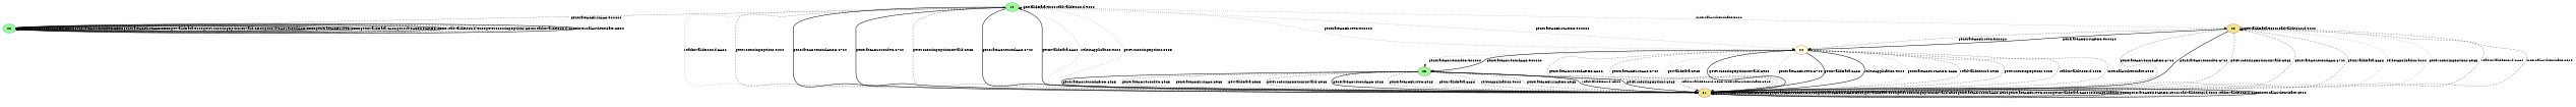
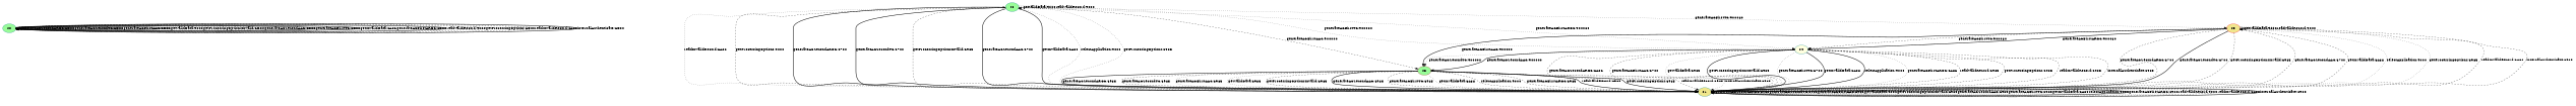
  digraph {
    node [color=teal fillcolor=palegreen style=filled]
    edge [style=dotted]
    n1 [label=s0]
-   n2 [color=brown fillcolor=khaki label=s1]
+   n2 [fillcolor=khaki label=s1]
    n3 [label=s8]
    n4 [color=brown label=s3]
-   n5 [color=brown fillcolor=lightyellow label=s4]
+   n5 [fillcolor=lightyellow label=s4]
    n6 [color=red fillcolor=khaki label=s5]
    n1 -> n1 [label="generateACSecondARQC/6D00"]
    n1 -> n1 [label="generateACSecondTC/6D00" style=bold]
    n1 -> n1 [label="generateACFirstAAC/6D00" style=bold]
    n1 -> n1 [label="getValidData/9000" style=bold]
    n1 -> n1 [label="getProcessingOptionsInvalid/6D00"]
    n1 -> n1 [label="generateACSecondAAC/6D00" style=dashed]
    n1 -> n1 [label="generateACFirstTC/6D00" style=bold]
    n1 -> n1 [label="getInvalidData/6A86" style=bold]
    n1 -> n1 [label="generateACFirstARQC/6D00"]
    n1 -> n1 [label="readValidRecord/9000" style=bold]
    n1 -> n1 [label="getProcessingOptions/6D00" style=dashed]
    n1 -> n1 [label="readInvalidRecord/6A82" style=dashed]
    n1 -> n1 [label="internalAuthenticate/6D00" style=bold]
    n2 -> n2 [label="generateACSecondARQC/6985" style=bold]
    n2 -> n2 [label="generateACSecondTC/6985" style=dashed]
    n2 -> n2 [label="generateACFirstAAC/6985"]
    n2 -> n2 [label="getValidData/9000"]
    n2 -> n2 [label="getProcessingOptionsInvalid/6985" style=dashed]
    n2 -> n2 [label="generateACSecondAAC/6985"]
    n2 -> n2 [label="generateACFirstTC/6985"]
    n2 -> n2 [label="getInvalidData/6A88"]
    n2 -> n2 [label="selectApplication/9000"]
    n2 -> n2 [label="generateACFirstARQC/6985" style=bold]
    n2 -> n2 [label="readValidRecord/9000"]
    n2 -> n2 [label="readInvalidRecord/6A82" style=dashed]
    n2 -> n2 [label="internalAuthenticate/6985" style=bold]
    n2 -> n3 [label="getProcessingOptions/9000" style=dashed]
    n3 -> n2 [label="generateACSecondARQC/6700" style=bold]
    n3 -> n2 [label="generateACSecondTC/6700" style=bold]
    n3 -> n2 [label="getProcessingOptionsInvalid/6985" style=dashed]
    n3 -> n2 [label="generateACSecondAAC/6700" style=bold]
    n3 -> n2 [label="getInvalidData/6A88" style=bold]
    n3 -> n2 [label="selectApplication/9000"]
    n3 -> n2 [label="getProcessingOptions/6985"]
    n3 -> n2 [label="readInvalidRecord/6A82"]
    n3 -> n3 [label="getValidData/9000"]
    n3 -> n3 [label="readValidRecord/9000"]
-   n3 -> n1 [label="generateACFirstAAC/900000" style=dashed]
+   n3 -> n4 [label="generateACFirstAAC/900000" style=dashed]
    n3 -> n5 [label="generateACFirstTC/900080"]
    n3 -> n5 [label="generateACFirstARQC/900080"]
-   n3 -> n6 [label="internalAuthenticate/9000"]
+   n3 -> n6 [label="generateACFirstTC/900080"]
    n4 -> n2 [label="generateACSecondARQC/6985" style=bold]
    n4 -> n2 [label="generateACSecondTC/6985" style=dashed]
    n4 -> n2 [label="generateACFirstAAC/6985"]
    n4 -> n2 [label="getValidData/6985"]
    n4 -> n2 [label="getProcessingOptionsInvalid/6985" style=dashed]
    n4 -> n2 [label="generateACSecondAAC/6985" style=bold]
    n4 -> n2 [label="generateACFirstTC/6985" style=dashed]
    n4 -> n2 [label="getInvalidData/6A88"]
    n4 -> n2 [label="selectApplication/9000" style=dashed]
    n4 -> n2 [label="generateACFirstARQC/6985" style=dashed]
    n4 -> n2 [label="readValidRecord/6985" style=bold]
    n4 -> n2 [label="getProcessingOptions/6985" style=bold]
    n4 -> n2 [label="readInvalidRecord/6985" style=dashed]
    n4 -> n2 [label="internalAuthenticate/6985"]
    n5 -> n2 [label="generateACSecondARQC/6A86" style=dashed]
    n5 -> n2 [label="generateACFirstAAC/6700" style=dashed]
    n5 -> n2 [label="getValidData/6985"]
    n5 -> n2 [label="getProcessingOptionsInvalid/6985" style=bold]
    n5 -> n2 [label="generateACFirstTC/6700"]
    n5 -> n2 [label="getInvalidData/6A88" style=bold]
    n5 -> n2 [label="selectApplication/9000" style=bold]
    n5 -> n2 [label="generateACFirstARQC/6A86"]
    n5 -> n2 [label="readValidRecord/6985" style=dashed]
    n5 -> n2 [label="getProcessingOptions/6985" style=dashed]
    n5 -> n2 [label="readInvalidRecord/6985" style=dashed]
    n5 -> n2 [label="internalAuthenticate/6985" style=dashed]
    n5 -> n4 [label="generateACSecondTC/900000"]
    n5 -> n4 [label="generateACSecondAAC/900000" style=bold]
    n6 -> n2 [label="generateACSecondARQC/6700" style=dashed]
    n6 -> n2 [label="generateACSecondTC/6700" style=bold]
    n6 -> n2 [label="getProcessingOptionsInvalid/6985" style=dashed]
    n6 -> n2 [label="generateACSecondAAC/6700" style=dashed]
    n6 -> n2 [label="getInvalidData/6A88" style=dashed]
    n6 -> n2 [label="selectApplication/9000"]
    n6 -> n2 [label="getProcessingOptions/6985"]
    n6 -> n2 [label="readInvalidRecord/6A82" style=dashed]
    n6 -> n2 [label="internalAuthenticate/6985" style=dashed]
+   n6 -> n4 [label="generateACFirstAAC/900000" style=bold]
    n6 -> n5 [label="generateACFirstTC/900080" style=dashed]
    n6 -> n5 [label="generateACFirstARQC/900080" style=bold]
    n6 -> n6 [label="getValidData/9000" style=bold]
    n6 -> n6 [label="readValidRecord/9000"]
  }
